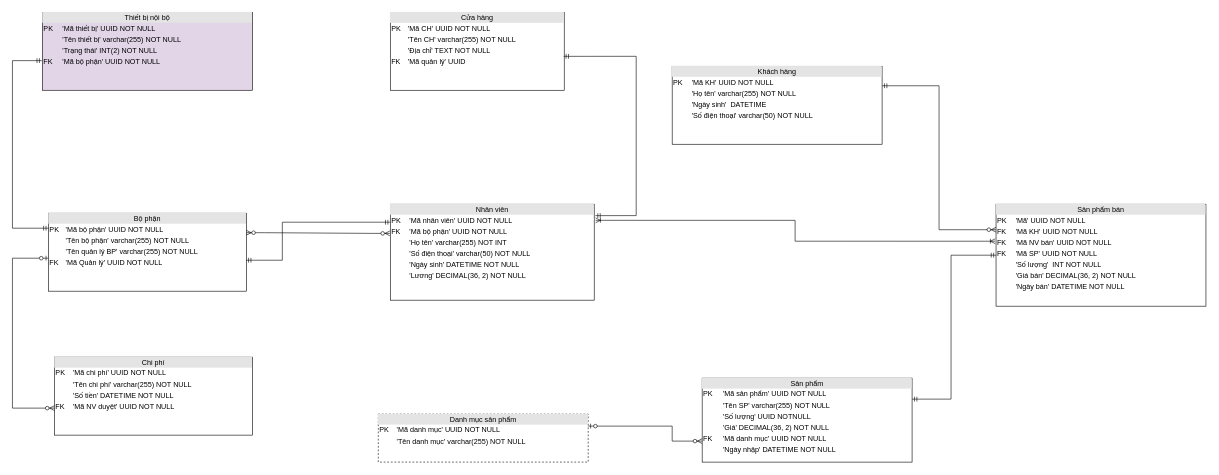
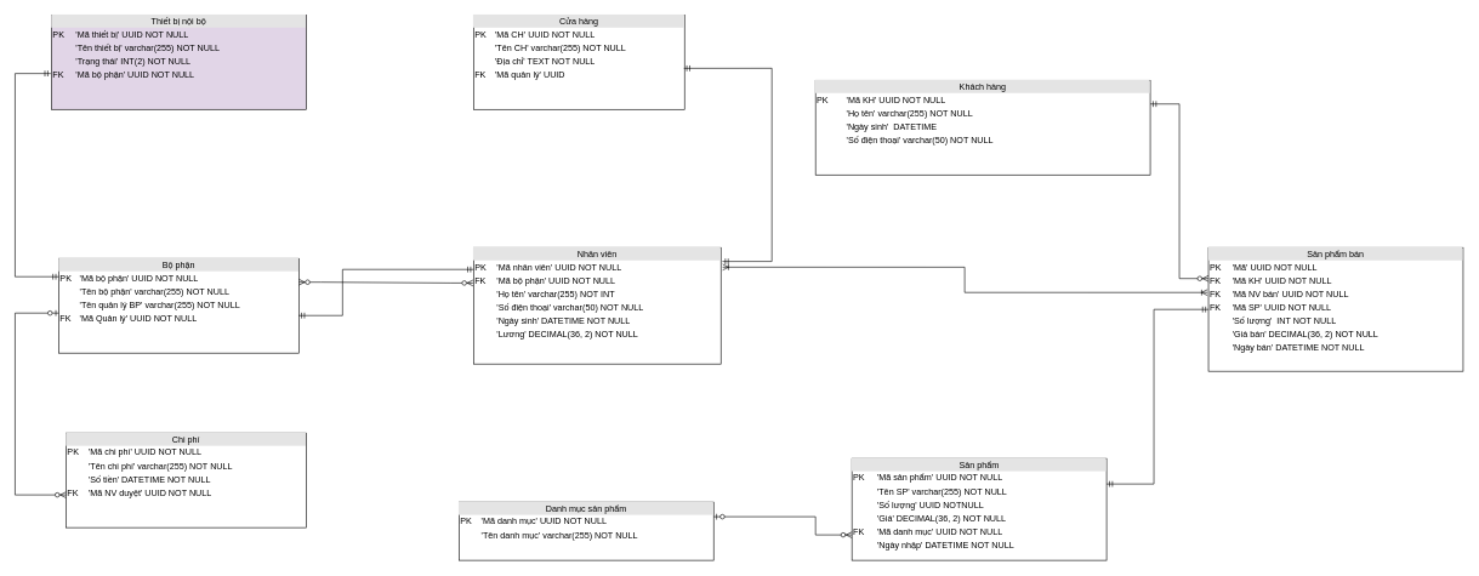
  <mxCell id="0" />
  <mxCell id="1" parent="0" />
  <mxCell id="2" value="&lt;div style=&quot;text-align: center ; box-sizing: border-box ; width: 100% ; background: rgb(228 , 228 , 228) ; padding: 2px&quot;&gt;Thiết bị nội bộ&lt;/div&gt;&lt;table style=&quot;width: 100% ; font-size: 1em&quot; cellpadding=&quot;2&quot; cellspacing=&quot;0&quot;&gt;&lt;tbody&gt;&lt;tr&gt;&lt;td&gt;PK&lt;/td&gt;&lt;td&gt;'Mã thiết bị' UUID NOT NULL&amp;nbsp;&lt;/td&gt;&lt;/tr&gt;&lt;tr&gt;&lt;td&gt;&lt;span&gt; &lt;/span&gt;&lt;br&gt;&lt;/td&gt;&lt;td&gt;'Tên thiết bị' varchar(255) NOT NULL&lt;/td&gt;&lt;/tr&gt;&lt;tr&gt;&lt;td&gt;&lt;br&gt;&lt;/td&gt;&lt;td&gt;'Trạng thái' INT(2) NOT NULL&lt;br&gt;&lt;/td&gt;&lt;/tr&gt;&lt;tr&gt;&lt;td&gt;FK&lt;/td&gt;&lt;td&gt;'Mã bộ phận' UUID NOT NULL&lt;/td&gt;&lt;/tr&gt;&lt;/tbody&gt;&lt;/table&gt;" style="verticalAlign=top;align=left;overflow=fill;html=1;strokeColor=default;fillColor=#e1d5e7;" parent="1" vertex="1"><mxGeometry x="70" y="20" width="350" height="130" as="geometry" /></mxCell>
  <mxCell id="3" value="&lt;div style=&quot;text-align: center ; box-sizing: border-box ; width: 100% ; background: rgb(228 , 228 , 228) ; padding: 2px&quot;&gt;Cửa hàng&lt;/div&gt;&lt;table style=&quot;width: 100% ; font-size: 1em&quot; cellpadding=&quot;2&quot; cellspacing=&quot;0&quot;&gt;&lt;tbody&gt;&lt;tr&gt;&lt;td&gt;PK&lt;/td&gt;&lt;td&gt;'Mã CH' UUID NOT NULL&amp;nbsp;&amp;nbsp;&lt;/td&gt;&lt;/tr&gt;&lt;tr&gt;&lt;td&gt;&lt;span style=&quot;white-space: pre&quot;&gt; &lt;/span&gt;&lt;br&gt;&lt;/td&gt;&lt;td&gt;'Tên CH' varchar(255) NOT NULL&amp;nbsp;&lt;/td&gt;&lt;/tr&gt;&lt;tr&gt;&lt;td&gt;&lt;br&gt;&lt;/td&gt;&lt;td&gt;'Địa chỉ' TEXT NOT NULL&lt;br&gt;&lt;/td&gt;&lt;/tr&gt;&lt;tr&gt;&lt;td&gt;FK&lt;/td&gt;&lt;td&gt;'Mã quản lý' UUID&lt;/td&gt;&lt;/tr&gt;&lt;/tbody&gt;&lt;/table&gt;" style="verticalAlign=top;align=left;overflow=fill;html=1;strokeColor=default;" parent="1" vertex="1"><mxGeometry x="650" y="20" width="290" height="130" as="geometry" /></mxCell>
- <mxCell id="4" value="&lt;div style=&quot;text-align: center ; box-sizing: border-box ; width: 100% ; background: rgb(228 , 228 , 228) ; padding: 2px&quot;&gt;Khách hàng&lt;/div&gt;&lt;table style=&quot;width: 100% ; font-size: 1em&quot; cellpadding=&quot;2&quot; cellspacing=&quot;0&quot;&gt;&lt;tbody&gt;&lt;tr&gt;&lt;td&gt;PK&lt;/td&gt;&lt;td&gt;'Mã KH' UUID NOT NULL&lt;/td&gt;&lt;/tr&gt;&lt;tr&gt;&lt;td&gt;&lt;span&gt; &lt;/span&gt;&lt;br&gt;&lt;/td&gt;&lt;td&gt;'Họ tên' varchar(255) NOT NULL&amp;nbsp;&lt;/td&gt;&lt;/tr&gt;&lt;tr&gt;&lt;td&gt;&lt;br&gt;&lt;/td&gt;&lt;td&gt;'Ngày sinh'&amp;nbsp; DATETIME&lt;br&gt;&lt;/td&gt;&lt;/tr&gt;&lt;tr&gt;&lt;td&gt;&lt;br&gt;&lt;/td&gt;&lt;td&gt;'Số điện thoại' varchar(50) NOT NULL&lt;/td&gt;&lt;/tr&gt;&lt;/tbody&gt;&lt;/table&gt;" style="verticalAlign=top;align=left;overflow=fill;html=1;strokeColor=default;" parent="1" vertex="1"><mxGeometry x="1120" y="110" width="350" height="130" as="geometry" /></mxCell>
+ <mxCell id="4" value="&lt;div style=&quot;text-align: center ; box-sizing: border-box ; width: 100% ; background: rgb(228 , 228 , 228) ; padding: 2px&quot;&gt;Khách hàng&lt;/div&gt;&lt;table style=&quot;width: 100% ; font-size: 1em&quot; cellpadding=&quot;2&quot; cellspacing=&quot;0&quot;&gt;&lt;tbody&gt;&lt;tr&gt;&lt;td&gt;PK&lt;/td&gt;&lt;td&gt;'Mã KH' UUID NOT NULL&lt;/td&gt;&lt;/tr&gt;&lt;tr&gt;&lt;td&gt;&lt;span&gt; &lt;/span&gt;&lt;br&gt;&lt;/td&gt;&lt;td&gt;'Họ tên' varchar(255) NOT NULL&amp;nbsp;&lt;/td&gt;&lt;/tr&gt;&lt;tr&gt;&lt;td&gt;&lt;br&gt;&lt;/td&gt;&lt;td&gt;'Ngày sinh'&amp;nbsp; DATETIME&lt;br&gt;&lt;/td&gt;&lt;/tr&gt;&lt;tr&gt;&lt;td&gt;&lt;br&gt;&lt;/td&gt;&lt;td&gt;'Số điện thoại' varchar(50) NOT NULL&lt;/td&gt;&lt;/tr&gt;&lt;/tbody&gt;&lt;/table&gt;" style="verticalAlign=top;align=left;overflow=fill;html=1;strokeColor=default;" parent="1" vertex="1"><mxGeometry x="1120" y="110" width="460" height="130" as="geometry" /></mxCell>
  <mxCell id="5" value="&lt;div style=&quot;text-align: center ; box-sizing: border-box ; width: 100% ; background: rgb(228 , 228 , 228) ; padding: 2px&quot;&gt;Bộ phận&lt;/div&gt;&lt;table style=&quot;width: 100% ; font-size: 1em&quot; cellpadding=&quot;2&quot; cellspacing=&quot;0&quot;&gt;&lt;tbody&gt;&lt;tr&gt;&lt;td&gt;PK&lt;/td&gt;&lt;td&gt;'Mã bộ phận' UUID NOT NULL&lt;br&gt;&lt;/td&gt;&lt;/tr&gt;&lt;tr&gt;&lt;td&gt;&lt;span&gt; &lt;/span&gt;&lt;br&gt;&lt;/td&gt;&lt;td&gt;'Tên bộ phận' varchar(255) NOT NULL&amp;nbsp;&lt;/td&gt;&lt;/tr&gt;&lt;tr&gt;&lt;td&gt;&lt;br&gt;&lt;/td&gt;&lt;td&gt;'Tên quản lý BP' varchar(255) NOT NULL&lt;br&gt;&lt;/td&gt;&lt;/tr&gt;&lt;tr&gt;&lt;td&gt;FK&lt;/td&gt;&lt;td&gt;'Mã Quản lý' UUID NOT NULL&lt;/td&gt;&lt;/tr&gt;&lt;/tbody&gt;&lt;/table&gt;" style="verticalAlign=top;align=left;overflow=fill;html=1;strokeColor=default;" parent="1" vertex="1"><mxGeometry x="80" y="355" width="330" height="130" as="geometry" /></mxCell>
  <mxCell id="6" value="&lt;div style=&quot;text-align: center ; box-sizing: border-box ; width: 100% ; background: rgb(228 , 228 , 228) ; padding: 2px&quot;&gt;Nhân viên&lt;/div&gt;&lt;table style=&quot;width: 100% ; font-size: 1em&quot; cellpadding=&quot;2&quot; cellspacing=&quot;0&quot;&gt;&lt;tbody&gt;&lt;tr&gt;&lt;td&gt;PK&lt;/td&gt;&lt;td&gt;'Mã nhân viên' UUID NOT NULL&lt;/td&gt;&lt;/tr&gt;&lt;tr&gt;&lt;td&gt;FK&lt;/td&gt;&lt;td&gt;'Mã bộ phận' UUID NOT NULL&lt;/td&gt;&lt;/tr&gt;&lt;tr&gt;&lt;td&gt;&lt;span&gt; &lt;/span&gt;&lt;br&gt;&lt;/td&gt;&lt;td&gt;'Họ tên' varchar(255) NOT INT&amp;nbsp;&lt;/td&gt;&lt;/tr&gt;&lt;tr&gt;&lt;td&gt;&lt;br&gt;&lt;/td&gt;&lt;td&gt;'Số điện thoại' varchar(50) NOT NULL&lt;br&gt;&lt;/td&gt;&lt;/tr&gt;&lt;tr&gt;&lt;td&gt;&lt;br&gt;&lt;/td&gt;&lt;td&gt;'Ngày sinh' DATETIME NOT NULL&lt;/td&gt;&lt;/tr&gt;&lt;tr&gt;&lt;td&gt;&lt;br&gt;&lt;/td&gt;&lt;td&gt;'Lương' DECIMAL(36, 2) NOT NULL&lt;/td&gt;&lt;/tr&gt;&lt;/tbody&gt;&lt;/table&gt;" style="verticalAlign=top;align=left;overflow=fill;html=1;strokeColor=default;" parent="1" vertex="1"><mxGeometry x="650" y="340" width="340" height="160" as="geometry" /></mxCell>
  <mxCell id="7" value="&lt;div style=&quot;text-align: center ; box-sizing: border-box ; width: 100% ; background: rgb(228 , 228 , 228) ; padding: 2px&quot;&gt;Chi phí&lt;/div&gt;&lt;table style=&quot;width: 100% ; font-size: 1em&quot; cellpadding=&quot;2&quot; cellspacing=&quot;0&quot;&gt;&lt;tbody&gt;&lt;tr&gt;&lt;td&gt;PK&lt;/td&gt;&lt;td&gt;'Mã chi phí' UUID NOT NULL&amp;nbsp;&lt;/td&gt;&lt;/tr&gt;&lt;tr&gt;&lt;td&gt;&lt;span&gt; &lt;/span&gt;&lt;br&gt;&lt;/td&gt;&lt;td&gt;'Tên chi phí' varchar(255) NOT NULL&amp;nbsp;&lt;/td&gt;&lt;/tr&gt;&lt;tr&gt;&lt;td&gt;&lt;br&gt;&lt;/td&gt;&lt;td&gt;'Số tiền' DATETIME NOT NULL&lt;br&gt;&lt;/td&gt;&lt;/tr&gt;&lt;tr&gt;&lt;td&gt;FK&lt;/td&gt;&lt;td&gt;'Mã NV duyệt' UUID NOT NULL&lt;/td&gt;&lt;/tr&gt;&lt;/tbody&gt;&lt;/table&gt;" style="verticalAlign=top;align=left;overflow=fill;html=1;strokeColor=default;" parent="1" vertex="1"><mxGeometry x="90" y="595" width="330" height="130" as="geometry" /></mxCell>
  <mxCell id="8" value="&lt;div style=&quot;text-align: center ; box-sizing: border-box ; width: 100% ; background: rgb(228 , 228 , 228) ; padding: 2px&quot;&gt;Sản phẩm&lt;/div&gt;&lt;table style=&quot;width: 100% ; font-size: 1em&quot; cellpadding=&quot;2&quot; cellspacing=&quot;0&quot;&gt;&lt;tbody&gt;&lt;tr&gt;&lt;td&gt;PK&lt;/td&gt;&lt;td&gt;'Mã sản phẩm' UUID NOT NULL&lt;/td&gt;&lt;/tr&gt;&lt;tr&gt;&lt;td&gt;&lt;span&gt; &lt;/span&gt;&lt;br&gt;&lt;/td&gt;&lt;td&gt;'Tên SP' varchar(255) NOT NULL&amp;nbsp;&lt;/td&gt;&lt;/tr&gt;&lt;tr&gt;&lt;td&gt;&lt;br&gt;&lt;/td&gt;&lt;td&gt;'Số lượng' UUID NOTNULL&lt;br&gt;&lt;/td&gt;&lt;/tr&gt;&lt;tr&gt;&lt;td&gt;&lt;br&gt;&lt;/td&gt;&lt;td&gt;'Giá' DECIMAL(36, 2) NOT NULL&lt;/td&gt;&lt;/tr&gt;&lt;tr&gt;&lt;td&gt;FK&lt;/td&gt;&lt;td&gt;'Mã danh mục' UUID NOT NULL&lt;/td&gt;&lt;/tr&gt;&lt;tr&gt;&lt;td&gt;&lt;br&gt;&lt;/td&gt;&lt;td&gt;'Ngày nhập' DATETIME NOT NULL&lt;/td&gt;&lt;/tr&gt;&lt;/tbody&gt;&lt;/table&gt;" style="verticalAlign=top;align=left;overflow=fill;html=1;strokeColor=default;" parent="1" vertex="1"><mxGeometry x="1170" y="630" width="350" height="140" as="geometry" /></mxCell>
- <mxCell id="9" value="&lt;div style=&quot;text-align: center ; box-sizing: border-box ; width: 100% ; background: rgb(228 , 228 , 228) ; padding: 2px&quot;&gt;Danh mục sản phẩm&lt;/div&gt;&lt;table style=&quot;width: 100% ; font-size: 1em&quot; cellpadding=&quot;2&quot; cellspacing=&quot;0&quot;&gt;&lt;tbody&gt;&lt;tr&gt;&lt;td&gt;PK&lt;/td&gt;&lt;td&gt;'Mã danh mục' UUID NOT NULL&lt;/td&gt;&lt;/tr&gt;&lt;tr&gt;&lt;td&gt;&lt;span&gt; &lt;/span&gt;&lt;br&gt;&lt;/td&gt;&lt;td&gt;'Tên danh mục' varchar(255) NOT NULL&amp;nbsp;&lt;/td&gt;&lt;/tr&gt;&lt;/tbody&gt;&lt;/table&gt;" style="verticalAlign=top;align=left;overflow=fill;html=1;strokeColor=default;dashed=1;" parent="1" vertex="1"><mxGeometry x="630" y="690" width="350" height="80" as="geometry" /></mxCell>
+ <mxCell id="9" value="&lt;div style=&quot;text-align: center ; box-sizing: border-box ; width: 100% ; background: rgb(228 , 228 , 228) ; padding: 2px&quot;&gt;Danh mục sản phẩm&lt;/div&gt;&lt;table style=&quot;width: 100% ; font-size: 1em&quot; cellpadding=&quot;2&quot; cellspacing=&quot;0&quot;&gt;&lt;tbody&gt;&lt;tr&gt;&lt;td&gt;PK&lt;/td&gt;&lt;td&gt;'Mã danh mục' UUID NOT NULL&lt;/td&gt;&lt;/tr&gt;&lt;tr&gt;&lt;td&gt;&lt;span&gt; &lt;/span&gt;&lt;br&gt;&lt;/td&gt;&lt;td&gt;'Tên danh mục' varchar(255) NOT NULL&amp;nbsp;&lt;/td&gt;&lt;/tr&gt;&lt;/tbody&gt;&lt;/table&gt;" style="verticalAlign=top;align=left;overflow=fill;html=1;strokeColor=default;" parent="1" vertex="1"><mxGeometry x="630" y="690" width="350" height="80" as="geometry" /></mxCell>
  <mxCell id="10" value="&lt;div style=&quot;text-align: center ; box-sizing: border-box ; width: 100% ; background: rgb(228 , 228 , 228) ; padding: 2px&quot;&gt;Sản phẩm bán&lt;/div&gt;&lt;table style=&quot;width: 100% ; font-size: 1em&quot; cellpadding=&quot;2&quot; cellspacing=&quot;0&quot;&gt;&lt;tbody&gt;&lt;tr&gt;&lt;td&gt;PK&lt;/td&gt;&lt;td&gt;'Mã' UUID NOT NULL&amp;nbsp;&lt;br&gt;&lt;/td&gt;&lt;/tr&gt;&lt;tr&gt;&lt;td&gt;FK&lt;/td&gt;&lt;td&gt;'Mã KH' UUID NOT NULL&lt;/td&gt;&lt;/tr&gt;&lt;tr&gt;&lt;td&gt;FK&lt;/td&gt;&lt;td&gt;'Mã NV bán'&amp;nbsp;UUID&amp;nbsp;NOT NULL&lt;br&gt;&lt;/td&gt;&lt;/tr&gt;&lt;tr&gt;&lt;td&gt;FK&lt;/td&gt;&lt;td&gt;'Mã SP' UUID NOT NULL&lt;/td&gt;&lt;/tr&gt;&lt;tr&gt;&lt;td&gt;&lt;br&gt;&lt;/td&gt;&lt;td&gt;'Số lượng'&amp;nbsp; INT NOT NULL&lt;br&gt;&lt;/td&gt;&lt;/tr&gt;&lt;tr&gt;&lt;td&gt;&lt;br&gt;&lt;/td&gt;&lt;td&gt;'Giá bán' DECIMAL(36, 2) NOT NULL&lt;/td&gt;&lt;/tr&gt;&lt;tr&gt;&lt;td&gt;&lt;br&gt;&lt;/td&gt;&lt;td&gt;'Ngày bán' DATETIME NOT NULL&lt;/td&gt;&lt;/tr&gt;&lt;/tbody&gt;&lt;/table&gt;" style="verticalAlign=top;align=left;overflow=fill;html=1;strokeColor=default;" parent="1" vertex="1"><mxGeometry x="1660" y="340" width="350" height="170" as="geometry" /></mxCell>
  <mxCell id="11" value="" style="edgeStyle=orthogonalEdgeStyle;fontSize=12;html=1;endArrow=ERzeroToMany;startArrow=ERzeroToOne;rounded=0;" parent="1" source="5" target="7" edge="1"><mxGeometry width="100" height="100" relative="1" as="geometry"><mxPoint x="-10" y="550" as="sourcePoint" /><mxPoint x="90" y="450" as="targetPoint" /><Array as="points"><mxPoint x="20" y="430" /><mxPoint x="20" y="680" /></Array></mxGeometry></mxCell>
  <mxCell id="12" value="" style="edgeStyle=entityRelationEdgeStyle;fontSize=12;html=1;endArrow=ERzeroToMany;endFill=1;startArrow=ERzeroToMany;rounded=0;exitX=1;exitY=0.25;exitDx=0;exitDy=0;entryX=-0.002;entryY=0.304;entryDx=0;entryDy=0;entryPerimeter=0;" parent="1" source="5" target="6" edge="1"><mxGeometry width="100" height="100" relative="1" as="geometry"><mxPoint x="580" y="480" as="sourcePoint" /><mxPoint x="680" y="380" as="targetPoint" /></mxGeometry></mxCell>
  <mxCell id="13" value="" style="edgeStyle=orthogonalEdgeStyle;fontSize=12;html=1;endArrow=ERzeroToMany;startArrow=ERmandOne;rounded=0;exitX=1;exitY=0.25;exitDx=0;exitDy=0;entryX=0;entryY=0.25;entryDx=0;entryDy=0;" parent="1" source="4" target="10" edge="1"><mxGeometry width="100" height="100" relative="1" as="geometry"><mxPoint x="1440" y="420" as="sourcePoint" /><mxPoint x="1540" y="320" as="targetPoint" /></mxGeometry></mxCell>
  <mxCell id="14" value="" style="edgeStyle=orthogonalEdgeStyle;fontSize=12;html=1;endArrow=ERmandOne;startArrow=ERmandOne;rounded=0;exitX=1;exitY=0.25;exitDx=0;exitDy=0;entryX=0;entryY=0.5;entryDx=0;entryDy=0;" parent="1" source="8" target="10" edge="1"><mxGeometry width="100" height="100" relative="1" as="geometry"><mxPoint x="1640" y="670" as="sourcePoint" /><mxPoint x="1640" y="420" as="targetPoint" /><Array as="points"><mxPoint x="1585" y="665" /><mxPoint x="1585" y="425" /></Array></mxGeometry></mxCell>
  <mxCell id="15" value="" style="edgeStyle=orthogonalEdgeStyle;fontSize=12;html=1;endArrow=ERoneToMany;startArrow=ERoneToMany;rounded=0;exitX=1.007;exitY=0.168;exitDx=0;exitDy=0;exitPerimeter=0;entryX=-0.004;entryY=0.363;entryDx=0;entryDy=0;entryPerimeter=0;" parent="1" source="6" target="10" edge="1"><mxGeometry width="100" height="100" relative="1" as="geometry"><mxPoint x="1090" y="430" as="sourcePoint" /><mxPoint x="1370" y="450" as="targetPoint" /></mxGeometry></mxCell>
  <mxCell id="16" value="" style="edgeStyle=orthogonalEdgeStyle;fontSize=12;html=1;endArrow=ERzeroToMany;startArrow=ERzeroToOne;rounded=0;entryX=0;entryY=0.75;entryDx=0;entryDy=0;exitX=1;exitY=0.25;exitDx=0;exitDy=0;" parent="1" source="9" target="8" edge="1"><mxGeometry width="100" height="100" relative="1" as="geometry"><mxPoint x="1020" y="700" as="sourcePoint" /><mxPoint x="1090" y="735" as="targetPoint" /><Array as="points"><mxPoint x="1120" y="710" /><mxPoint x="1120" y="735" /></Array></mxGeometry></mxCell>
  <mxCell id="17" value="" style="edgeStyle=orthogonalEdgeStyle;fontSize=12;html=1;endArrow=ERmandOne;startArrow=ERmandOne;rounded=0;exitX=0.999;exitY=0.603;exitDx=0;exitDy=0;exitPerimeter=0;" edge="1" parent="1" source="5" target="6"><mxGeometry width="100" height="100" relative="1" as="geometry"><mxPoint x="480" y="530" as="sourcePoint" /><mxPoint x="670" y="373" as="targetPoint" /><Array as="points"><mxPoint x="470" y="433" /><mxPoint x="470" y="370" /></Array></mxGeometry></mxCell>
  <mxCell id="18" value="" style="edgeStyle=orthogonalEdgeStyle;fontSize=12;html=1;endArrow=ERmandOne;startArrow=ERmandOne;rounded=0;entryX=-0.003;entryY=0.62;entryDx=0;entryDy=0;entryPerimeter=0;" edge="1" parent="1" target="2"><mxGeometry width="100" height="100" relative="1" as="geometry"><mxPoint x="80" y="380" as="sourcePoint" /><mxPoint x="160" y="240" as="targetPoint" /><Array as="points"><mxPoint x="80" y="380" /><mxPoint x="20" y="380" /><mxPoint x="20" y="101" /></Array></mxGeometry></mxCell>
  <mxCell id="19" value="" style="edgeStyle=orthogonalEdgeStyle;fontSize=12;html=1;endArrow=ERmandOne;startArrow=ERmandOne;rounded=0;exitX=1.006;exitY=0.119;exitDx=0;exitDy=0;exitPerimeter=0;entryX=0.997;entryY=0.565;entryDx=0;entryDy=0;entryPerimeter=0;" edge="1" parent="1" source="6" target="3"><mxGeometry width="100" height="100" relative="1" as="geometry"><mxPoint x="1100" y="510" as="sourcePoint" /><mxPoint x="1200" y="410" as="targetPoint" /><Array as="points"><mxPoint x="1060" y="359" /><mxPoint x="1060" y="94" /></Array></mxGeometry></mxCell>
